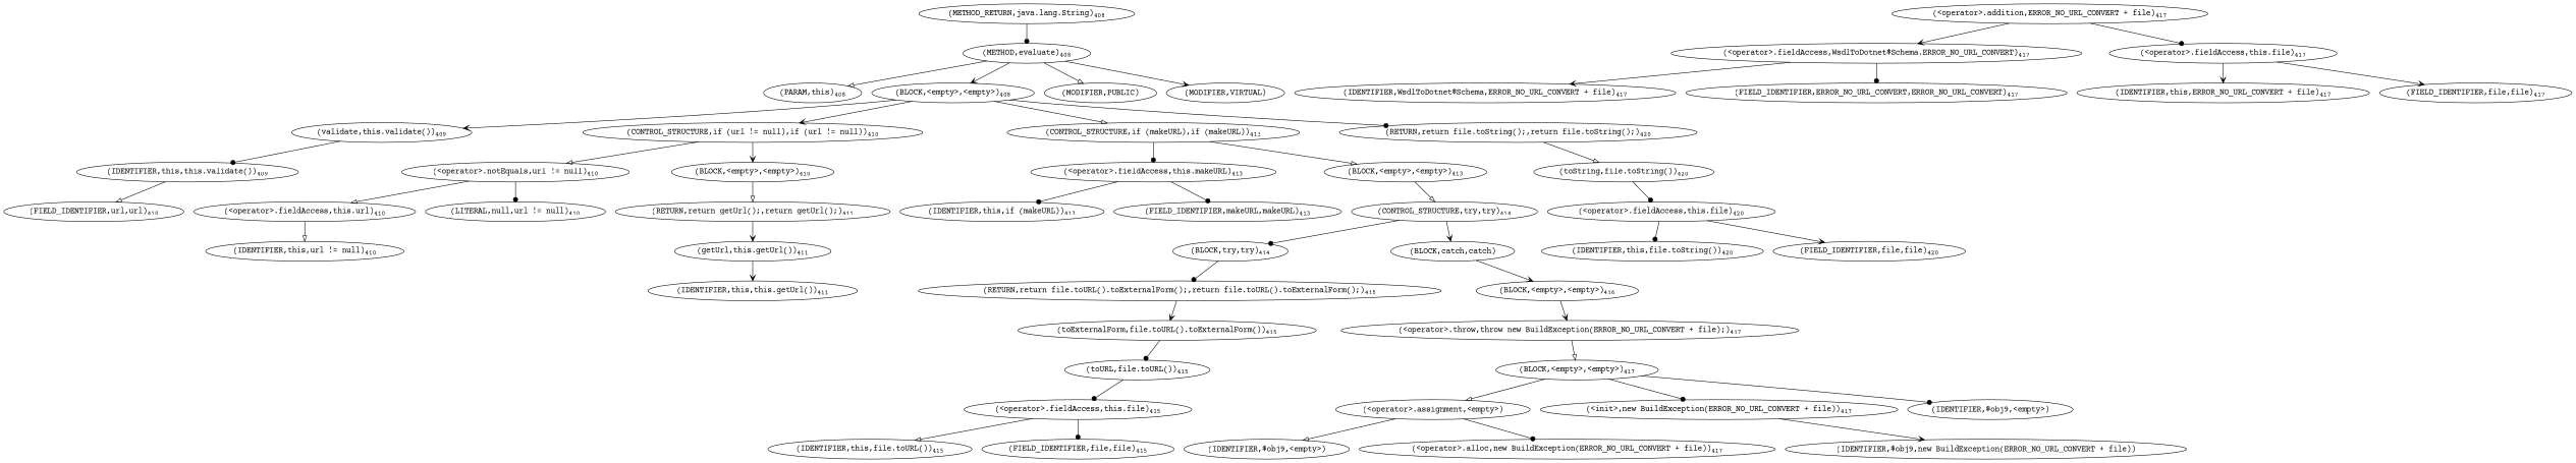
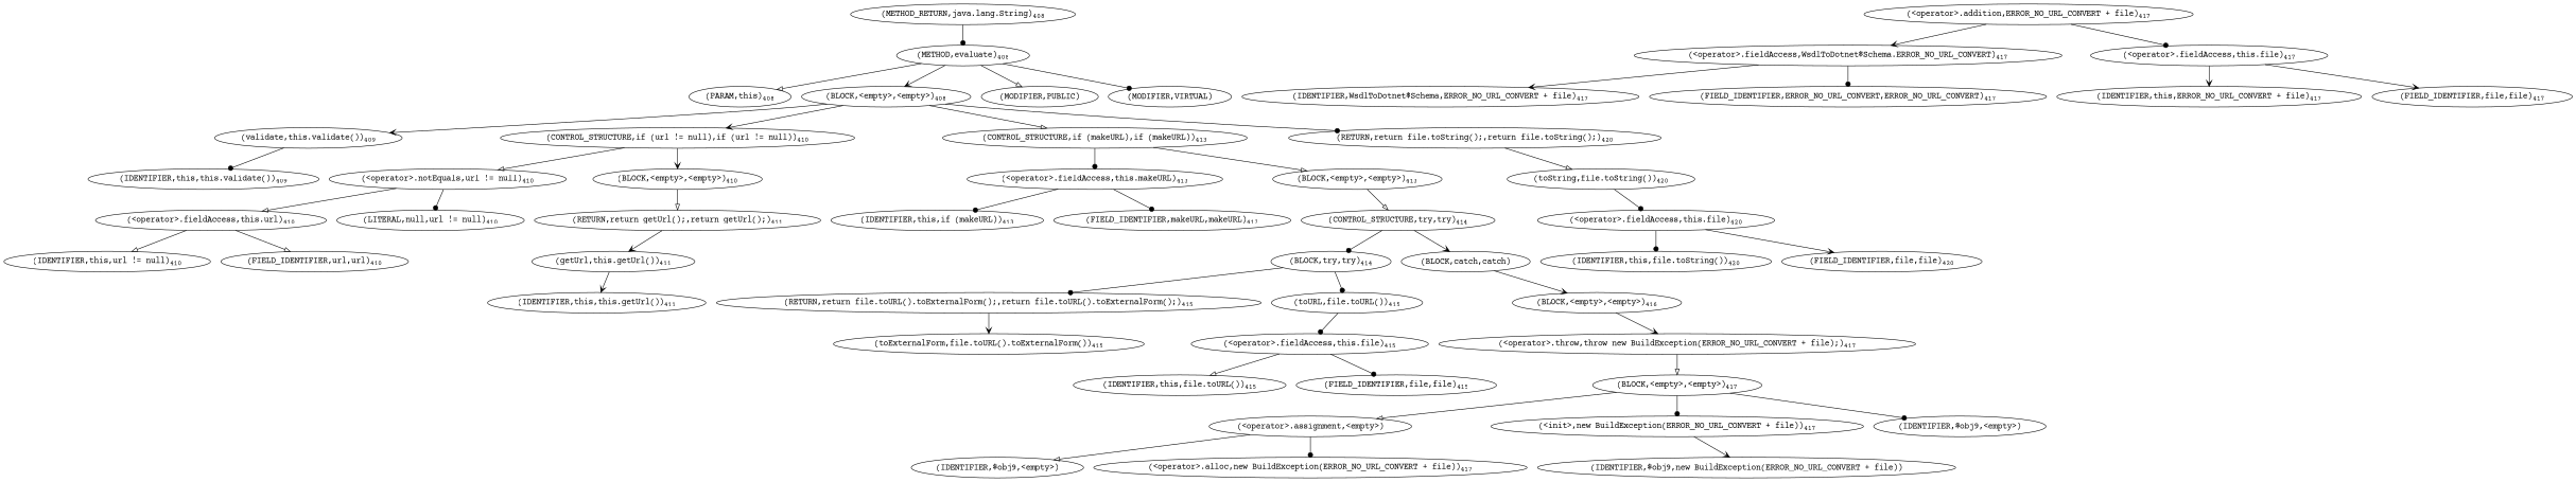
  digraph {
    fontname="Courier Prime"
    node [fontname="Courier Prime"]
    edge [arrowhead=dot fontname="Courier Prime"]
    n1 [label=<(METHOD,evaluate)<SUB>408</SUB>>]
    n2 [label=<(PARAM,this)<SUB>408</SUB>>]
    n3 [label=<(BLOCK,&lt;empty&gt;,&lt;empty&gt;)<SUB>408</SUB>>]
    n4 [label=<(MODIFIER,PUBLIC)>]
    n5 [label=<(MODIFIER,VIRTUAL)>]
    n6 [label=<(validate,this.validate())<SUB>409</SUB>>]
    n7 [label=<(CONTROL_STRUCTURE,if (url != null),if (url != null))<SUB>410</SUB>>]
    n8 [label=<(CONTROL_STRUCTURE,if (makeURL),if (makeURL))<SUB>413</SUB>>]
    n9 [label=<(RETURN,return file.toString();,return file.toString();)<SUB>420</SUB>>]
    n10 [label=<(METHOD_RETURN,java.lang.String)<SUB>408</SUB>>]
    n11 [label=<(IDENTIFIER,this,this.validate())<SUB>409</SUB>>]
    n12 [label=<(&lt;operator&gt;.notEquals,url != null)<SUB>410</SUB>>]
    n13 [label=<(BLOCK,&lt;empty&gt;,&lt;empty&gt;)<SUB>410</SUB>>]
    n14 [label=<(&lt;operator&gt;.fieldAccess,this.makeURL)<SUB>413</SUB>>]
    n15 [label=<(BLOCK,&lt;empty&gt;,&lt;empty&gt;)<SUB>413</SUB>>]
    n16 [label=<(toString,file.toString())<SUB>420</SUB>>]
    n17 [label=<(&lt;operator&gt;.fieldAccess,this.url)<SUB>410</SUB>>]
    n18 [label=<(LITERAL,null,url != null)<SUB>410</SUB>>]
    n19 [label=<(RETURN,return getUrl();,return getUrl();)<SUB>411</SUB>>]
    n20 [label=<(IDENTIFIER,this,url != null)<SUB>410</SUB>>]
    n21 [label=<(FIELD_IDENTIFIER,url,url)<SUB>410</SUB>>]
    n22 [label=<(getUrl,this.getUrl())<SUB>411</SUB>>]
    n23 [label=<(IDENTIFIER,this,this.getUrl())<SUB>411</SUB>>]
    n24 [label=<(IDENTIFIER,this,if (makeURL))<SUB>413</SUB>>]
    n25 [label=<(FIELD_IDENTIFIER,makeURL,makeURL)<SUB>413</SUB>>]
    n26 [label=<(CONTROL_STRUCTURE,try,try)<SUB>414</SUB>>]
    n27 [label=<(BLOCK,try,try)<SUB>414</SUB>>]
    n28 [label=<(BLOCK,catch,catch)>]
    n29 [label=<(RETURN,return file.toURL().toExternalForm();,return file.toURL().toExternalForm();)<SUB>415</SUB>>]
    n30 [label=<(BLOCK,&lt;empty&gt;,&lt;empty&gt;)<SUB>416</SUB>>]
    n31 [label=<(toExternalForm,file.toURL().toExternalForm())<SUB>415</SUB>>]
    n32 [label=<(toURL,file.toURL())<SUB>415</SUB>>]
    n33 [label=<(&lt;operator&gt;.fieldAccess,this.file)<SUB>415</SUB>>]
    n34 [label=<(IDENTIFIER,this,file.toURL())<SUB>415</SUB>>]
    n35 [label=<(FIELD_IDENTIFIER,file,file)<SUB>415</SUB>>]
    n36 [label=<(&lt;operator&gt;.throw,throw new BuildException(ERROR_NO_URL_CONVERT + file);)<SUB>417</SUB>>]
    n37 [label=<(BLOCK,&lt;empty&gt;,&lt;empty&gt;)<SUB>417</SUB>>]
    n38 [label=<(&lt;operator&gt;.assignment,&lt;empty&gt;)>]
    n39 [label=<(&lt;init&gt;,new BuildException(ERROR_NO_URL_CONVERT + file))<SUB>417</SUB>>]
    n40 [label=<(IDENTIFIER,$obj9,&lt;empty&gt;)>]
    n41 [label=<(IDENTIFIER,$obj9,&lt;empty&gt;)>]
    n42 [label=<(&lt;operator&gt;.alloc,new BuildException(ERROR_NO_URL_CONVERT + file))<SUB>417</SUB>>]
    n43 [label=<(IDENTIFIER,$obj9,new BuildException(ERROR_NO_URL_CONVERT + file))>]
    n44 [label=<(&lt;operator&gt;.addition,ERROR_NO_URL_CONVERT + file)<SUB>417</SUB>>]
    n45 [label=<(&lt;operator&gt;.fieldAccess,WsdlToDotnet$Schema.ERROR_NO_URL_CONVERT)<SUB>417</SUB>>]
    n46 [label=<(&lt;operator&gt;.fieldAccess,this.file)<SUB>417</SUB>>]
    n47 [label=<(IDENTIFIER,WsdlToDotnet$Schema,ERROR_NO_URL_CONVERT + file)<SUB>417</SUB>>]
    n48 [label=<(FIELD_IDENTIFIER,ERROR_NO_URL_CONVERT,ERROR_NO_URL_CONVERT)<SUB>417</SUB>>]
    n49 [label=<(IDENTIFIER,this,ERROR_NO_URL_CONVERT + file)<SUB>417</SUB>>]
    n50 [label=<(FIELD_IDENTIFIER,file,file)<SUB>417</SUB>>]
    n51 [label=<(&lt;operator&gt;.fieldAccess,this.file)<SUB>420</SUB>>]
    n52 [label=<(IDENTIFIER,this,file.toString())<SUB>420</SUB>>]
    n53 [label=<(FIELD_IDENTIFIER,file,file)<SUB>420</SUB>>]
    n1 -> n2 [arrowhead=onormal]
    n1 -> n3 [arrowhead=vee]
    n1 -> n4 [arrowhead=onormal]
-   n1 -> n5 [arrowhead=vee]
+   n1 -> n5
    n3 -> n6 [arrowhead=vee]
    n3 -> n7 [arrowhead=vee]
    n3 -> n8 [arrowhead=onormal]
    n3 -> n9
    n6 -> n11
    n7 -> n12 [arrowhead=onormal]
    n7 -> n13 [arrowhead=vee]
    n8 -> n14
    n8 -> n15 [arrowhead=onormal]
    n9 -> n16 [arrowhead=onormal]
    n10 -> n1
    n12 -> n17 [arrowhead=onormal]
    n12 -> n18
    n13 -> n19 [arrowhead=onormal]
    n14 -> n24
    n14 -> n25
    n15 -> n26 [arrowhead=onormal]
    n16 -> n51
    n17 -> n20 [arrowhead=onormal]
-   n11 -> n21 [arrowhead=onormal]
+   n17 -> n21 [arrowhead=onormal]
    n19 -> n22 [arrowhead=vee]
    n22 -> n23 [arrowhead=vee]
    n26 -> n27
    n26 -> n28 [arrowhead=vee]
    n27 -> n29
    n28 -> n30 [arrowhead=vee]
    n29 -> n31 [arrowhead=vee]
    n30 -> n36 [arrowhead=vee]
-   n31 -> n32
+   n27 -> n32
    n32 -> n33
    n33 -> n34 [arrowhead=onormal]
    n33 -> n35
    n36 -> n37 [arrowhead=onormal]
    n37 -> n38 [arrowhead=onormal]
    n37 -> n39
    n37 -> n40
    n38 -> n41 [arrowhead=onormal]
    n38 -> n42
    n39 -> n43 [arrowhead=vee]
    n44 -> n45 [arrowhead=vee]
    n44 -> n46
    n45 -> n47 [arrowhead=vee]
    n45 -> n48
    n46 -> n49 [arrowhead=vee]
    n46 -> n50 [arrowhead=vee]
    n51 -> n52
    n51 -> n53 [arrowhead=vee]
  }
